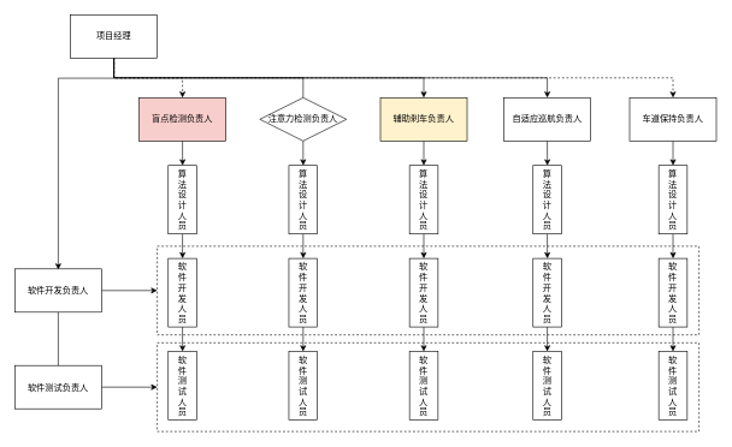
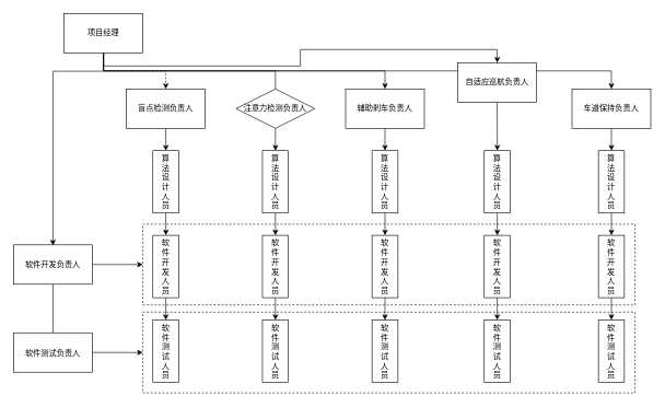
  <mxCell id="0" />
  <mxCell id="1" parent="0" />
  <mxCell id="2" style="edgeStyle=orthogonalEdgeStyle;rounded=0;orthogonalLoop=1;jettySize=auto;html=1;" parent="1" edge="1"><mxGeometry relative="1" as="geometry"><mxPoint x="157.034" y="78" as="sourcePoint" /><mxPoint x="80" y="373.5" as="targetPoint" /><Array as="points"><mxPoint x="157" y="108" /><mxPoint x="80" y="108" /></Array></mxGeometry></mxCell>
  <mxCell id="3" style="edgeStyle=orthogonalEdgeStyle;rounded=0;orthogonalLoop=1;jettySize=auto;html=1;exitX=0.5;exitY=1;exitDx=0;exitDy=0;dashed=1;" parent="1" source="8" target="10" edge="1"><mxGeometry relative="1" as="geometry" /></mxCell>
  <mxCell id="4" style="edgeStyle=orthogonalEdgeStyle;rounded=0;orthogonalLoop=1;jettySize=auto;html=1;exitX=0.5;exitY=1;exitDx=0;exitDy=0;endArrow=none;" parent="1" source="8" target="12" edge="1"><mxGeometry relative="1" as="geometry" /></mxCell>
  <mxCell id="5" style="edgeStyle=orthogonalEdgeStyle;rounded=0;orthogonalLoop=1;jettySize=auto;html=1;exitX=0.5;exitY=1;exitDx=0;exitDy=0;" parent="1" source="8" target="14" edge="1"><mxGeometry relative="1" as="geometry" /></mxCell>
  <mxCell id="6" style="edgeStyle=orthogonalEdgeStyle;rounded=0;orthogonalLoop=1;jettySize=auto;html=1;exitX=0.5;exitY=1;exitDx=0;exitDy=0;" parent="1" source="8" target="16" edge="1"><mxGeometry relative="1" as="geometry" /></mxCell>
- <mxCell id="7" style="edgeStyle=orthogonalEdgeStyle;rounded=0;orthogonalLoop=1;jettySize=auto;html=1;exitX=0.5;exitY=1;exitDx=0;exitDy=0;dashed=1;" parent="1" source="8" target="18" edge="1"><mxGeometry relative="1" as="geometry" /></mxCell>
+ <mxCell id="7" style="edgeStyle=orthogonalEdgeStyle;rounded=0;orthogonalLoop=1;jettySize=auto;html=1;exitX=0.5;exitY=1;exitDx=0;exitDy=0;" parent="1" source="8" target="18" edge="1"><mxGeometry relative="1" as="geometry" /></mxCell>
  <mxCell id="8" value="项目经理" style="rounded=0;whiteSpace=wrap;html=1;" parent="1" vertex="1"><mxGeometry x="97" y="20" width="120" height="60" as="geometry" /></mxCell>
  <mxCell id="9" style="edgeStyle=orthogonalEdgeStyle;rounded=0;orthogonalLoop=1;jettySize=auto;html=1;exitX=0.5;exitY=1;exitDx=0;exitDy=0;" parent="1" source="10" target="23" edge="1"><mxGeometry relative="1" as="geometry" /></mxCell>
- <mxCell id="10" value="盲点检测负责人" style="rounded=0;whiteSpace=wrap;html=1;fillColor=#f8cecc;" parent="1" vertex="1"><mxGeometry x="192" y="135" width="120" height="60" as="geometry" /></mxCell>
+ <mxCell id="10" value="盲点检测负责人" style="rounded=0;whiteSpace=wrap;html=1;" parent="1" vertex="1"><mxGeometry x="192" y="135" width="120" height="60" as="geometry" /></mxCell>
  <mxCell id="11" style="edgeStyle=orthogonalEdgeStyle;rounded=0;orthogonalLoop=1;jettySize=auto;html=1;exitX=0.5;exitY=1;exitDx=0;exitDy=0;" parent="1" source="12" target="33" edge="1"><mxGeometry relative="1" as="geometry" /></mxCell>
  <mxCell id="12" value="注意力检测负责人" style="rhombus;whiteSpace=wrap;html=1;" parent="1" vertex="1"><mxGeometry x="359" y="135" width="120" height="60" as="geometry" /></mxCell>
  <mxCell id="13" style="edgeStyle=orthogonalEdgeStyle;rounded=0;orthogonalLoop=1;jettySize=auto;html=1;exitX=0.5;exitY=1;exitDx=0;exitDy=0;entryX=0.5;entryY=0;entryDx=0;entryDy=0;" parent="1" source="14" target="38" edge="1"><mxGeometry relative="1" as="geometry" /></mxCell>
- <mxCell id="14" value="辅助刹车负责人" style="rounded=0;whiteSpace=wrap;html=1;fillColor=#fff2cc;" parent="1" vertex="1"><mxGeometry x="526" y="135" width="120" height="60" as="geometry" /></mxCell>
+ <mxCell id="14" value="辅助刹车负责人" style="rounded=0;whiteSpace=wrap;html=1;" parent="1" vertex="1"><mxGeometry x="526" y="135" width="120" height="60" as="geometry" /></mxCell>
  <mxCell id="15" style="edgeStyle=orthogonalEdgeStyle;rounded=0;orthogonalLoop=1;jettySize=auto;html=1;exitX=0.5;exitY=1;exitDx=0;exitDy=0;" parent="1" source="16" target="43" edge="1"><mxGeometry relative="1" as="geometry" /></mxCell>
- <mxCell id="16" value="自适应巡航负责人" style="rounded=0;whiteSpace=wrap;html=1;" parent="1" vertex="1"><mxGeometry x="697" y="135" width="120" height="60" as="geometry" /></mxCell>
+ <mxCell id="16" value="自适应巡航负责人" style="rounded=0;whiteSpace=wrap;html=1;" parent="1" vertex="1"><mxGeometry x="697" y="95" width="120" height="60" as="geometry" /></mxCell>
  <mxCell id="17" style="edgeStyle=orthogonalEdgeStyle;rounded=0;orthogonalLoop=1;jettySize=auto;html=1;exitX=0.5;exitY=1;exitDx=0;exitDy=0;" parent="1" source="18" target="48" edge="1"><mxGeometry relative="1" as="geometry" /></mxCell>
  <mxCell id="18" value="车道保持负责人" style="rounded=0;whiteSpace=wrap;html=1;" parent="1" vertex="1"><mxGeometry x="871" y="135" width="120" height="60" as="geometry" /></mxCell>
  <mxCell id="19" style="edgeStyle=orthogonalEdgeStyle;rounded=0;orthogonalLoop=1;jettySize=auto;html=1;exitX=0.5;exitY=1;exitDx=0;exitDy=0;entryX=0.5;entryY=0;entryDx=0;entryDy=0;" parent="1" source="20" target="21" edge="1"><mxGeometry relative="1" as="geometry" /></mxCell>
  <mxCell id="20" value="软&lt;br&gt;件&lt;br&gt;开&lt;br&gt;发&lt;br&gt;人&lt;br&gt;员" style="rounded=0;whiteSpace=wrap;html=1;" parent="1" vertex="1"><mxGeometry x="232.25" y="358" width="39.5" height="95" as="geometry" /></mxCell>
  <mxCell id="21" value="软&lt;br&gt;件&lt;br&gt;测&lt;br&gt;试&lt;br&gt;人&lt;br&gt;员" style="rounded=0;whiteSpace=wrap;html=1;" parent="1" vertex="1"><mxGeometry x="232.25" y="487" width="39.5" height="95" as="geometry" /></mxCell>
  <mxCell id="22" style="edgeStyle=orthogonalEdgeStyle;rounded=0;orthogonalLoop=1;jettySize=auto;html=1;exitX=0.5;exitY=1;exitDx=0;exitDy=0;" parent="1" source="23" target="20" edge="1"><mxGeometry relative="1" as="geometry" /></mxCell>
  <mxCell id="23" value="算&lt;br&gt;法&lt;br&gt;设&lt;br&gt;计&lt;br&gt;人&lt;br&gt;员" style="rounded=0;whiteSpace=wrap;html=1;" parent="1" vertex="1"><mxGeometry x="232.25" y="229" width="39.5" height="95" as="geometry" /></mxCell>
  <mxCell id="24" style="edgeStyle=orthogonalEdgeStyle;rounded=0;orthogonalLoop=1;jettySize=auto;html=1;exitX=1;exitY=0.5;exitDx=0;exitDy=0;entryX=0;entryY=0.5;entryDx=0;entryDy=0;" parent="1" source="26" target="49" edge="1"><mxGeometry relative="1" as="geometry" /></mxCell>
  <mxCell id="25" style="edgeStyle=orthogonalEdgeStyle;rounded=0;orthogonalLoop=1;jettySize=auto;html=1;exitX=0.5;exitY=1;exitDx=0;exitDy=0;endArrow=none;endFill=0;" parent="1" source="26" target="28" edge="1"><mxGeometry relative="1" as="geometry" /></mxCell>
  <mxCell id="26" value="软件开发负责人" style="rounded=0;whiteSpace=wrap;html=1;" parent="1" vertex="1"><mxGeometry x="20" y="372.5" width="120" height="60" as="geometry" /></mxCell>
  <mxCell id="27" style="edgeStyle=orthogonalEdgeStyle;rounded=0;orthogonalLoop=1;jettySize=auto;html=1;exitX=1;exitY=0.5;exitDx=0;exitDy=0;entryX=0;entryY=0.5;entryDx=0;entryDy=0;" parent="1" source="28" target="50" edge="1"><mxGeometry relative="1" as="geometry" /></mxCell>
  <mxCell id="28" value="软件测试负责人" style="rounded=0;whiteSpace=wrap;html=1;" parent="1" vertex="1"><mxGeometry x="20" y="506.5" width="120" height="60" as="geometry" /></mxCell>
  <mxCell id="29" style="edgeStyle=orthogonalEdgeStyle;rounded=0;orthogonalLoop=1;jettySize=auto;html=1;exitX=0.5;exitY=1;exitDx=0;exitDy=0;entryX=0.5;entryY=0;entryDx=0;entryDy=0;" parent="1" source="30" target="31" edge="1"><mxGeometry relative="1" as="geometry" /></mxCell>
  <mxCell id="30" value="软&lt;br&gt;件&lt;br&gt;开&lt;br&gt;发&lt;br&gt;人&lt;br&gt;员" style="rounded=0;whiteSpace=wrap;html=1;" parent="1" vertex="1"><mxGeometry x="399.25" y="358" width="39.5" height="95" as="geometry" /></mxCell>
  <mxCell id="31" value="软&lt;br&gt;件&lt;br&gt;测&lt;br&gt;试&lt;br&gt;人&lt;br&gt;员" style="rounded=0;whiteSpace=wrap;html=1;" parent="1" vertex="1"><mxGeometry x="399.25" y="487" width="39.5" height="95" as="geometry" /></mxCell>
  <mxCell id="32" style="edgeStyle=orthogonalEdgeStyle;rounded=0;orthogonalLoop=1;jettySize=auto;html=1;exitX=0.5;exitY=1;exitDx=0;exitDy=0;" parent="1" source="33" target="30" edge="1"><mxGeometry relative="1" as="geometry" /></mxCell>
  <mxCell id="33" value="算&lt;br&gt;法&lt;br&gt;设&lt;br&gt;计&lt;br&gt;人&lt;br&gt;员" style="rounded=0;whiteSpace=wrap;html=1;" parent="1" vertex="1"><mxGeometry x="399.25" y="229" width="39.5" height="95" as="geometry" /></mxCell>
  <mxCell id="34" style="edgeStyle=orthogonalEdgeStyle;rounded=0;orthogonalLoop=1;jettySize=auto;html=1;exitX=0.5;exitY=1;exitDx=0;exitDy=0;entryX=0.5;entryY=0;entryDx=0;entryDy=0;" parent="1" source="35" target="36" edge="1"><mxGeometry relative="1" as="geometry" /></mxCell>
  <mxCell id="35" value="软&lt;br&gt;件&lt;br&gt;开&lt;br&gt;发&lt;br&gt;人&lt;br&gt;员" style="rounded=0;whiteSpace=wrap;html=1;" parent="1" vertex="1"><mxGeometry x="566.25" y="358" width="39.5" height="95" as="geometry" /></mxCell>
  <mxCell id="36" value="软&lt;br&gt;件&lt;br&gt;测&lt;br&gt;试&lt;br&gt;人&lt;br&gt;员" style="rounded=0;whiteSpace=wrap;html=1;" parent="1" vertex="1"><mxGeometry x="566.25" y="487" width="39.5" height="95" as="geometry" /></mxCell>
  <mxCell id="37" style="edgeStyle=orthogonalEdgeStyle;rounded=0;orthogonalLoop=1;jettySize=auto;html=1;exitX=0.5;exitY=1;exitDx=0;exitDy=0;" parent="1" source="38" target="35" edge="1"><mxGeometry relative="1" as="geometry" /></mxCell>
  <mxCell id="38" value="算&lt;br&gt;法&lt;br&gt;设&lt;br&gt;计&lt;br&gt;人&lt;br&gt;员" style="rounded=0;whiteSpace=wrap;html=1;" parent="1" vertex="1"><mxGeometry x="566.25" y="229" width="39.5" height="95" as="geometry" /></mxCell>
  <mxCell id="39" style="edgeStyle=orthogonalEdgeStyle;rounded=0;orthogonalLoop=1;jettySize=auto;html=1;exitX=0.5;exitY=1;exitDx=0;exitDy=0;entryX=0.5;entryY=0;entryDx=0;entryDy=0;" parent="1" source="40" target="41" edge="1"><mxGeometry relative="1" as="geometry" /></mxCell>
  <mxCell id="40" value="软&lt;br&gt;件&lt;br&gt;开&lt;br&gt;发&lt;br&gt;人&lt;br&gt;员" style="rounded=0;whiteSpace=wrap;html=1;" parent="1" vertex="1"><mxGeometry x="737.25" y="358" width="39.5" height="95" as="geometry" /></mxCell>
  <mxCell id="41" value="软&lt;br&gt;件&lt;br&gt;测&lt;br&gt;试&lt;br&gt;人&lt;br&gt;员" style="rounded=0;whiteSpace=wrap;html=1;" parent="1" vertex="1"><mxGeometry x="737.25" y="487" width="39.5" height="95" as="geometry" /></mxCell>
  <mxCell id="42" style="edgeStyle=orthogonalEdgeStyle;rounded=0;orthogonalLoop=1;jettySize=auto;html=1;exitX=0.5;exitY=1;exitDx=0;exitDy=0;" parent="1" source="43" target="40" edge="1"><mxGeometry relative="1" as="geometry" /></mxCell>
  <mxCell id="43" value="算&lt;br&gt;法&lt;br&gt;设&lt;br&gt;计&lt;br&gt;人&lt;br&gt;员" style="rounded=0;whiteSpace=wrap;html=1;" parent="1" vertex="1"><mxGeometry x="737.25" y="229" width="39.5" height="95" as="geometry" /></mxCell>
  <mxCell id="44" style="edgeStyle=orthogonalEdgeStyle;rounded=0;orthogonalLoop=1;jettySize=auto;html=1;exitX=0.5;exitY=1;exitDx=0;exitDy=0;entryX=0.5;entryY=0;entryDx=0;entryDy=0;" parent="1" source="45" target="46" edge="1"><mxGeometry relative="1" as="geometry" /></mxCell>
  <mxCell id="45" value="软&lt;br&gt;件&lt;br&gt;开&lt;br&gt;发&lt;br&gt;人&lt;br&gt;员" style="rounded=0;whiteSpace=wrap;html=1;" parent="1" vertex="1"><mxGeometry x="911.25" y="358" width="39.5" height="95" as="geometry" /></mxCell>
  <mxCell id="46" value="软&lt;br&gt;件&lt;br&gt;测&lt;br&gt;试&lt;br&gt;人&lt;br&gt;员" style="rounded=0;whiteSpace=wrap;html=1;" parent="1" vertex="1"><mxGeometry x="911.25" y="487" width="39.5" height="95" as="geometry" /></mxCell>
  <mxCell id="47" style="edgeStyle=orthogonalEdgeStyle;rounded=0;orthogonalLoop=1;jettySize=auto;html=1;exitX=0.5;exitY=1;exitDx=0;exitDy=0;" parent="1" source="48" target="45" edge="1"><mxGeometry relative="1" as="geometry" /></mxCell>
  <mxCell id="48" value="算&lt;br&gt;法&lt;br&gt;设&lt;br&gt;计&lt;br&gt;人&lt;br&gt;员" style="rounded=0;whiteSpace=wrap;html=1;" parent="1" vertex="1"><mxGeometry x="911.25" y="229" width="39.5" height="95" as="geometry" /></mxCell>
  <mxCell id="49" value="" style="rounded=0;whiteSpace=wrap;html=1;gradientColor=none;fillColor=none;dashed=1;" parent="1" vertex="1"><mxGeometry x="217" y="341" width="750" height="123" as="geometry" /></mxCell>
  <mxCell id="50" value="" style="rounded=0;whiteSpace=wrap;html=1;gradientColor=none;fillColor=none;dashed=1;" parent="1" vertex="1"><mxGeometry x="217" y="475" width="750" height="123" as="geometry" /></mxCell>
